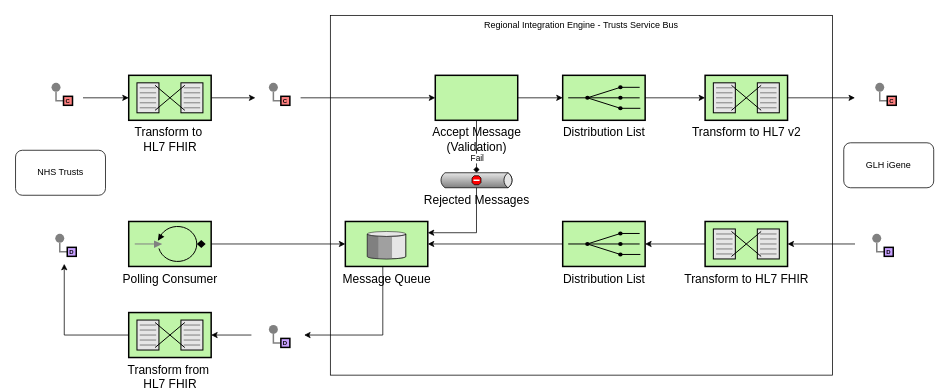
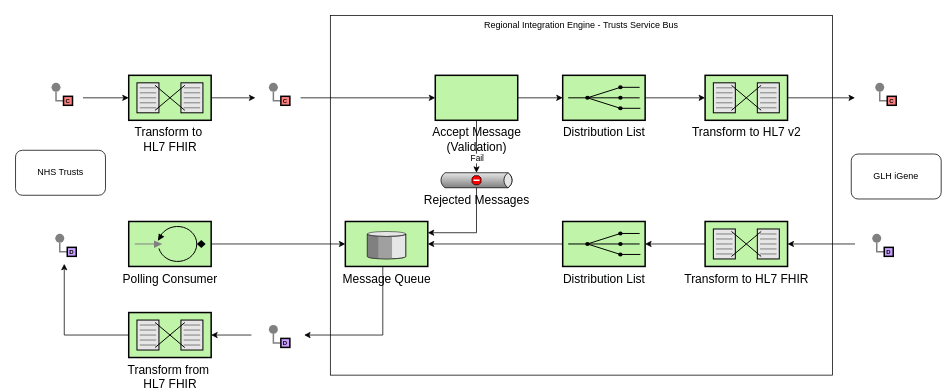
  <mxCell id="0" />
  <mxCell id="1" parent="0" />
  <mxCell id="2" value="Regional Integration Engine - Trusts Service Bus" style="rounded=0;whiteSpace=wrap;html=1;verticalAlign=top;" vertex="1" parent="1"><mxGeometry x="440" y="20" width="670" height="480" as="geometry" /></mxCell>
  <mxCell id="3" style="edgeStyle=orthogonalEdgeStyle;rounded=0;orthogonalLoop=1;jettySize=auto;html=1;entryX=0;entryY=0.5;entryDx=0;entryDy=0;exitX=1;exitY=0.5;exitDx=0;exitDy=0;exitPerimeter=0;" edge="1" parent="1" source="11" target="42"><mxGeometry relative="1" as="geometry" /></mxCell>
  <mxCell id="4" value="" style="rounded=0;whiteSpace=wrap;html=1;strokeColor=none;" vertex="1" parent="1"><mxGeometry x="50" y="95" width="60" height="70" as="geometry" /></mxCell>
  <mxCell id="5" style="edgeStyle=orthogonalEdgeStyle;rounded=0;orthogonalLoop=1;jettySize=auto;html=1;" edge="1" parent="1" source="6" target="10"><mxGeometry relative="1" as="geometry" /></mxCell>
  <mxCell id="6" value="&lt;font style=&quot;font-size: 16px;&quot;&gt;Accept Message &lt;br&gt;(Validation)&lt;/font&gt;" style="strokeWidth=2;dashed=0;align=center;fontSize=8;shape=rect;fillColor=#c0f5a9;verticalLabelPosition=bottom;verticalAlign=top;html=1;" vertex="1" parent="1"><mxGeometry x="580" y="100" width="110" height="60" as="geometry" /></mxCell>
  <mxCell id="7" value="&lt;font style=&quot;font-size: 16px;&quot;&gt;Rejected Messages&lt;/font&gt;" style="strokeWidth=1;outlineConnect=0;dashed=0;align=center;html=1;fontSize=8;shape=mxgraph.eip.deadLetterChannel;verticalLabelPosition=bottom;labelBackgroundColor=#ffffff;verticalAlign=top;" vertex="1" parent="1"><mxGeometry x="585" y="230" width="100" height="20" as="geometry" /></mxCell>
- <mxCell id="8" style="edgeStyle=orthogonalEdgeStyle;rounded=0;orthogonalLoop=1;jettySize=auto;html=1;entryX=0;entryY=0;entryDx=50;entryDy=0;entryPerimeter=0;endArrow=diamond;" edge="1" parent="1" source="6" target="7"><mxGeometry relative="1" as="geometry" /></mxCell>
+ <mxCell id="8" style="edgeStyle=orthogonalEdgeStyle;rounded=0;orthogonalLoop=1;jettySize=auto;html=1;entryX=0;entryY=0;entryDx=50;entryDy=0;entryPerimeter=0;" edge="1" parent="1" source="6" target="7"><mxGeometry relative="1" as="geometry" /></mxCell>
  <mxCell id="9" value="Fail" style="edgeLabel;html=1;align=center;verticalAlign=middle;resizable=0;points=[];" connectable="0" vertex="1" parent="8"><mxGeometry x="0.028" y="-3" relative="1" as="geometry"><mxPoint x="3" y="14" as="offset" /></mxGeometry></mxCell>
  <mxCell id="10" value="&lt;font style=&quot;font-size: 16px;&quot;&gt;Distribution List&lt;/font&gt;" style="html=1;strokeWidth=2;outlineConnect=0;dashed=0;align=center;fontSize=8;fillColor=#c0f5a9;verticalLabelPosition=bottom;verticalAlign=top;shape=mxgraph.eip.recipient_list;" vertex="1" parent="1"><mxGeometry x="750" y="100" width="110" height="60" as="geometry" /></mxCell>
  <mxCell id="11" value="&lt;span style=&quot;font-size: 16px;&quot;&gt;Transform to&amp;nbsp;&lt;/span&gt;&lt;div&gt;&lt;span style=&quot;font-size: 16px;&quot;&gt;HL7 FHIR&lt;br&gt;&lt;/span&gt;&lt;/div&gt;" style="html=1;strokeWidth=2;outlineConnect=0;dashed=0;align=center;fontSize=8;shape=mxgraph.eip.message_translator;fillColor=#c0f5a9;verticalLabelPosition=bottom;verticalAlign=top;" vertex="1" parent="1"><mxGeometry x="171" y="100" width="110" height="60" as="geometry" /></mxCell>
  <mxCell id="12" style="edgeStyle=orthogonalEdgeStyle;rounded=0;orthogonalLoop=1;jettySize=auto;html=1;entryX=0;entryY=0.5;entryDx=0;entryDy=0;entryPerimeter=0;" edge="1" parent="1" source="4" target="11"><mxGeometry relative="1" as="geometry" /></mxCell>
  <mxCell id="13" style="edgeStyle=orthogonalEdgeStyle;rounded=0;orthogonalLoop=1;jettySize=auto;html=1;entryX=0;entryY=0.5;entryDx=0;entryDy=0;" edge="1" parent="1" source="14" target="16"><mxGeometry relative="1" as="geometry" /></mxCell>
  <mxCell id="14" value="&lt;font style=&quot;font-size: 16px;&quot;&gt;Transform to HL7 v2&lt;br&gt;&lt;/font&gt;" style="html=1;strokeWidth=2;outlineConnect=0;dashed=0;align=center;fontSize=8;shape=mxgraph.eip.message_translator;fillColor=#c0f5a9;verticalLabelPosition=bottom;verticalAlign=top;" vertex="1" parent="1"><mxGeometry x="940" y="100" width="110" height="60" as="geometry" /></mxCell>
  <mxCell id="15" style="edgeStyle=orthogonalEdgeStyle;rounded=0;orthogonalLoop=1;jettySize=auto;html=1;entryX=0;entryY=0.5;entryDx=0;entryDy=0;entryPerimeter=0;exitX=1;exitY=0.5;exitDx=0;exitDy=0;exitPerimeter=0;" edge="1" parent="1" source="10" target="14"><mxGeometry relative="1" as="geometry"><Array as="points"><mxPoint x="920" y="130" /><mxPoint x="920" y="130" /></Array></mxGeometry></mxCell>
  <mxCell id="16" value="" style="rounded=0;whiteSpace=wrap;html=1;strokeColor=none;" vertex="1" parent="1"><mxGeometry x="1140" y="105" width="90" height="50" as="geometry" /></mxCell>
  <mxCell id="17" value="" style="edgeStyle=orthogonalEdgeStyle;rounded=0;exitX=0;exitY=0.5;endArrow=none;dashed=0;html=1;strokeColor=#808080;strokeWidth=2;" edge="1" parent="1" source="19" target="18"><mxGeometry relative="1" as="geometry" /></mxCell>
  <mxCell id="18" value="" style="strokeWidth=2;dashed=0;align=center;fontSize=8;shape=ellipse;fillColor=#808080;strokeColor=none;" vertex="1" parent="1"><mxGeometry x="68" y="110" width="12" height="12" as="geometry" /></mxCell>
  <mxCell id="19" value="C" style="strokeWidth=2;dashed=0;align=center;fontSize=8;shape=rect;fillColor=#FF8080;fontStyle=1;whiteSpace=wrap;html=1;" vertex="1" parent="1"><mxGeometry x="84" y="128" width="12" height="12" as="geometry" /></mxCell>
  <mxCell id="20" value="" style="edgeStyle=orthogonalEdgeStyle;rounded=0;exitX=0;exitY=0.5;endArrow=none;dashed=0;html=1;strokeColor=#808080;strokeWidth=2;" edge="1" parent="1" source="22" target="21"><mxGeometry relative="1" as="geometry" /></mxCell>
  <mxCell id="21" value="" style="strokeWidth=2;dashed=0;align=center;fontSize=8;shape=ellipse;fillColor=#808080;strokeColor=none;" vertex="1" parent="1"><mxGeometry x="1167" y="110" width="12" height="12" as="geometry" /></mxCell>
  <mxCell id="22" value="C" style="strokeWidth=2;dashed=0;align=center;fontSize=8;shape=rect;fillColor=#FF8080;fontStyle=1;whiteSpace=wrap;html=1;" vertex="1" parent="1"><mxGeometry x="1183" y="128" width="12" height="12" as="geometry" /></mxCell>
  <mxCell id="23" style="edgeStyle=orthogonalEdgeStyle;rounded=0;orthogonalLoop=1;jettySize=auto;html=1;" edge="1" parent="1" source="24" target="52"><mxGeometry relative="1" as="geometry" /></mxCell>
  <mxCell id="24" value="&lt;font style=&quot;font-size: 16px;&quot;&gt;Distribution List&lt;/font&gt;" style="html=1;strokeWidth=2;outlineConnect=0;dashed=0;align=center;fontSize=8;fillColor=#c0f5a9;verticalLabelPosition=bottom;verticalAlign=top;shape=mxgraph.eip.recipient_list;" vertex="1" parent="1"><mxGeometry x="750" y="295" width="110" height="60" as="geometry" /></mxCell>
  <mxCell id="25" style="edgeStyle=orthogonalEdgeStyle;rounded=0;orthogonalLoop=1;jettySize=auto;html=1;" edge="1" parent="1" source="26" target="33"><mxGeometry relative="1" as="geometry" /></mxCell>
  <mxCell id="26" value="&lt;span style=&quot;font-size: 16px;&quot;&gt;Transform from&amp;nbsp;&lt;/span&gt;&lt;div&gt;&lt;span style=&quot;font-size: 16px;&quot;&gt;HL7 FHIR&lt;br&gt;&lt;/span&gt;&lt;/div&gt;" style="html=1;strokeWidth=2;outlineConnect=0;dashed=0;align=center;fontSize=8;shape=mxgraph.eip.message_translator;fillColor=#c0f5a9;verticalLabelPosition=bottom;verticalAlign=top;" vertex="1" parent="1"><mxGeometry x="171" y="416.5" width="110" height="60" as="geometry" /></mxCell>
  <mxCell id="27" style="edgeStyle=orthogonalEdgeStyle;rounded=0;orthogonalLoop=1;jettySize=auto;html=1;" edge="1" parent="1" source="28" target="24"><mxGeometry relative="1" as="geometry" /></mxCell>
  <mxCell id="28" value="&lt;font style=&quot;font-size: 16px;&quot;&gt;Transform to HL7 FHIR&lt;/font&gt;" style="html=1;strokeWidth=2;outlineConnect=0;dashed=0;align=center;fontSize=8;shape=mxgraph.eip.message_translator;fillColor=#c0f5a9;verticalLabelPosition=bottom;verticalAlign=top;" vertex="1" parent="1"><mxGeometry x="940" y="295" width="110" height="60" as="geometry" /></mxCell>
  <mxCell id="29" value="" style="rounded=0;whiteSpace=wrap;html=1;strokeColor=none;" vertex="1" parent="1"><mxGeometry x="1140" y="298.5" width="90" height="53" as="geometry" /></mxCell>
  <mxCell id="30" value="" style="edgeStyle=orthogonalEdgeStyle;rounded=0;exitX=0;exitY=0.5;endArrow=none;dashed=0;html=1;strokeColor=#808080;strokeWidth=2;" edge="1" parent="1" source="32" target="31"><mxGeometry relative="1" as="geometry" /></mxCell>
  <mxCell id="31" value="" style="strokeWidth=2;dashed=0;align=center;fontSize=8;shape=ellipse;fillColor=#808080;strokeColor=none;" vertex="1" parent="1"><mxGeometry x="1163" y="311.5" width="12" height="12" as="geometry" /></mxCell>
  <mxCell id="32" value="D" style="strokeWidth=2;dashed=0;align=center;fontSize=8;shape=rect;fillColor=#C7A0FF;fontStyle=1;whiteSpace=wrap;html=1;" vertex="1" parent="1"><mxGeometry x="1179" y="329.5" width="12" height="12" as="geometry" /></mxCell>
  <mxCell id="33" value="" style="rounded=0;whiteSpace=wrap;html=1;strokeColor=none;" vertex="1" parent="1"><mxGeometry x="50" y="298.5" width="70" height="53" as="geometry" /></mxCell>
  <mxCell id="34" value="" style="edgeStyle=orthogonalEdgeStyle;rounded=0;exitX=0;exitY=0.5;endArrow=none;dashed=0;html=1;strokeColor=#808080;strokeWidth=2;" edge="1" parent="1" source="36" target="35"><mxGeometry relative="1" as="geometry" /></mxCell>
  <mxCell id="35" value="" style="strokeWidth=2;dashed=0;align=center;fontSize=8;shape=ellipse;fillColor=#808080;strokeColor=none;" vertex="1" parent="1"><mxGeometry x="73" y="311.5" width="12" height="12" as="geometry" /></mxCell>
  <mxCell id="36" value="D" style="strokeWidth=2;dashed=0;align=center;fontSize=8;shape=rect;fillColor=#C7A0FF;fontStyle=1;whiteSpace=wrap;html=1;" vertex="1" parent="1"><mxGeometry x="89" y="329.5" width="12" height="12" as="geometry" /></mxCell>
  <mxCell id="37" style="edgeStyle=orthogonalEdgeStyle;rounded=0;orthogonalLoop=1;jettySize=auto;html=1;entryX=1;entryY=0.5;entryDx=0;entryDy=0;entryPerimeter=0;" edge="1" parent="1" source="29" target="28"><mxGeometry relative="1" as="geometry" /></mxCell>
- <mxCell id="38" value="GLH iGene" style="rounded=1;whiteSpace=wrap;html=1;" vertex="1" parent="1"><mxGeometry x="1125" y="190" width="120" height="60" as="geometry" /></mxCell>
+ <mxCell id="38" value="GLH iGene" style="rounded=1;whiteSpace=wrap;html=1;" vertex="1" parent="1"><mxGeometry x="1135" y="205" width="120" height="60" as="geometry" /></mxCell>
  <mxCell id="39" value="NHS Trusts" style="rounded=1;whiteSpace=wrap;html=1;" vertex="1" parent="1"><mxGeometry x="20" y="200" width="120" height="60" as="geometry" /></mxCell>
  <mxCell id="40" value="&lt;font style=&quot;font-size: 16px;&quot;&gt;Polling Consumer&lt;/font&gt;" style="fillColor=#c0f5a9;dashed=0;outlineConnect=0;strokeWidth=2;html=1;align=center;fontSize=8;verticalLabelPosition=bottom;verticalAlign=top;shape=mxgraph.eip.polling_consumer;" vertex="1" parent="1"><mxGeometry x="171" y="295" width="110" height="60" as="geometry" /></mxCell>
  <mxCell id="41" style="edgeStyle=orthogonalEdgeStyle;rounded=0;orthogonalLoop=1;jettySize=auto;html=1;entryX=0;entryY=0.5;entryDx=0;entryDy=0;" edge="1" parent="1" source="42" target="6"><mxGeometry relative="1" as="geometry" /></mxCell>
  <mxCell id="42" value="" style="rounded=0;whiteSpace=wrap;html=1;strokeColor=none;" vertex="1" parent="1"><mxGeometry x="340" y="95" width="60" height="70" as="geometry" /></mxCell>
  <mxCell id="43" value="" style="edgeStyle=orthogonalEdgeStyle;rounded=0;exitX=0;exitY=0.5;endArrow=none;dashed=0;html=1;strokeColor=#808080;strokeWidth=2;" edge="1" parent="1" source="45" target="44"><mxGeometry relative="1" as="geometry" /></mxCell>
  <mxCell id="44" value="" style="strokeWidth=2;dashed=0;align=center;fontSize=8;shape=ellipse;fillColor=#808080;strokeColor=none;" vertex="1" parent="1"><mxGeometry x="358" y="110" width="12" height="12" as="geometry" /></mxCell>
  <mxCell id="45" value="C" style="strokeWidth=2;dashed=0;align=center;fontSize=8;shape=rect;fillColor=#FF8080;fontStyle=1;whiteSpace=wrap;html=1;" vertex="1" parent="1"><mxGeometry x="374" y="128" width="12" height="12" as="geometry" /></mxCell>
  <mxCell id="46" style="edgeStyle=orthogonalEdgeStyle;rounded=0;orthogonalLoop=1;jettySize=auto;html=1;" edge="1" parent="1" source="47" target="26"><mxGeometry relative="1" as="geometry" /></mxCell>
  <mxCell id="47" value="" style="rounded=0;whiteSpace=wrap;html=1;strokeColor=none;" vertex="1" parent="1"><mxGeometry x="335" y="420" width="70" height="53" as="geometry" /></mxCell>
  <mxCell id="48" value="" style="edgeStyle=orthogonalEdgeStyle;rounded=0;exitX=0;exitY=0.5;endArrow=none;dashed=0;html=1;strokeColor=#808080;strokeWidth=2;" edge="1" parent="1" source="50" target="49"><mxGeometry relative="1" as="geometry" /></mxCell>
  <mxCell id="49" value="" style="strokeWidth=2;dashed=0;align=center;fontSize=8;shape=ellipse;fillColor=#808080;strokeColor=none;" vertex="1" parent="1"><mxGeometry x="358" y="433" width="12" height="12" as="geometry" /></mxCell>
  <mxCell id="50" value="D" style="strokeWidth=2;dashed=0;align=center;fontSize=8;shape=rect;fillColor=#C7A0FF;fontStyle=1;whiteSpace=wrap;html=1;" vertex="1" parent="1"><mxGeometry x="374" y="451" width="12" height="12" as="geometry" /></mxCell>
  <mxCell id="51" style="edgeStyle=orthogonalEdgeStyle;rounded=0;orthogonalLoop=1;jettySize=auto;html=1;entryX=1;entryY=0.5;entryDx=0;entryDy=0;" edge="1" parent="1" source="52" target="47"><mxGeometry relative="1" as="geometry"><Array as="points"><mxPoint x="510" y="447" /></Array></mxGeometry></mxCell>
  <mxCell id="52" value="&lt;font style=&quot;font-size: 16px;&quot;&gt;Message Queue&lt;/font&gt;" style="html=1;strokeWidth=2;outlineConnect=0;dashed=0;align=center;fontSize=8;verticalLabelPosition=bottom;verticalAlign=top;shape=mxgraph.eip.message_store;fillColor=#c0f5a9" vertex="1" parent="1"><mxGeometry x="460" y="295" width="110" height="60" as="geometry" /></mxCell>
  <mxCell id="53" style="edgeStyle=orthogonalEdgeStyle;rounded=0;orthogonalLoop=1;jettySize=auto;html=1;entryX=0;entryY=0.5;entryDx=0;entryDy=0;entryPerimeter=0;" edge="1" parent="1" source="40" target="52"><mxGeometry relative="1" as="geometry" /></mxCell>
  <mxCell id="54" style="edgeStyle=orthogonalEdgeStyle;rounded=0;orthogonalLoop=1;jettySize=auto;html=1;entryX=1;entryY=0.25;entryDx=0;entryDy=0;entryPerimeter=0;" edge="1" parent="1" source="7" target="52"><mxGeometry relative="1" as="geometry"><Array as="points"><mxPoint x="635" y="310" /></Array></mxGeometry></mxCell>
